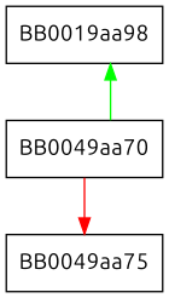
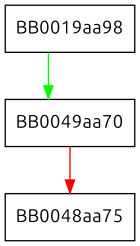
  digraph {
    fontname=Ubuntu
    splines=ortho
    node [fontname=Ubuntu shape=box]
    edge [fontname=Ubuntu]
    n1 [label=BB0019aa98]
    BB0049aa70
-   BB0049aa75
-   BB0049aa70 -> n1 [color=green]
+   BB0049aa75 [label=BB0048aa75]
+   n1 -> BB0049aa70 [color=green]
    BB0049aa70 -> BB0049aa75 [color=red]
  }
